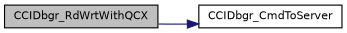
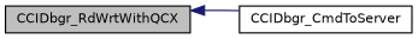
  digraph {
    rankdir=LR
    node [color=black fontname=Helvetica fontsize=10 shape=record style=filled]
    n1 [fillcolor=grey75 fontcolor=black height=0.2 label=CCIDbgr_RdWrtWithQCX width=0.4]
    n2 [fillcolor=white height=0.2 label=CCIDbgr_CmdToServer width=0.4]
-   n1 -> n2 [color=midnightblue fontname=Helvetica fontsize=10 labelfontname=Helvetica labelfontsize=10 style=solid]
+   n2 -> n1 [color=midnightblue fontname=Helvetica fontsize=10 labelfontname=Helvetica labelfontsize=10 style=solid]
  }
